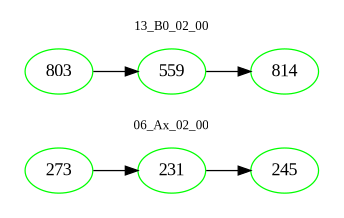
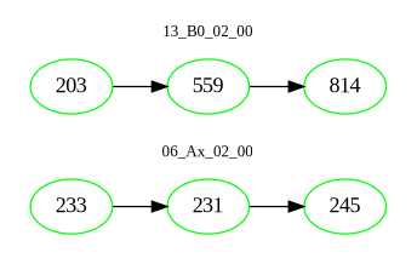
  digraph {
    fontname="Liberation Serif"
    rankdir=LR
    node [color=green fontname="Liberation Serif"]
    edge [color=black fontname="Liberation Serif"]
-   n1 [label=273]
+   n1 [label=233]
    n2 [label=231]
    n3 [label=245]
-   n4 [label=803]
+   n4 [label=203]
    n5 [label=559]
    n6 [label=814]
    subgraph cluster_1 {
      color=white
      fontsize=10
      label="06_Ax_02_00"
      n1
      n2
      n3
    }
    subgraph cluster_2 {
      color=white
      fontsize=10
      label="13_B0_02_00"
      n4
      n5
      n6
    }
    n1 -> n2
    n2 -> n3
    n4 -> n5
    n5 -> n6
  }
